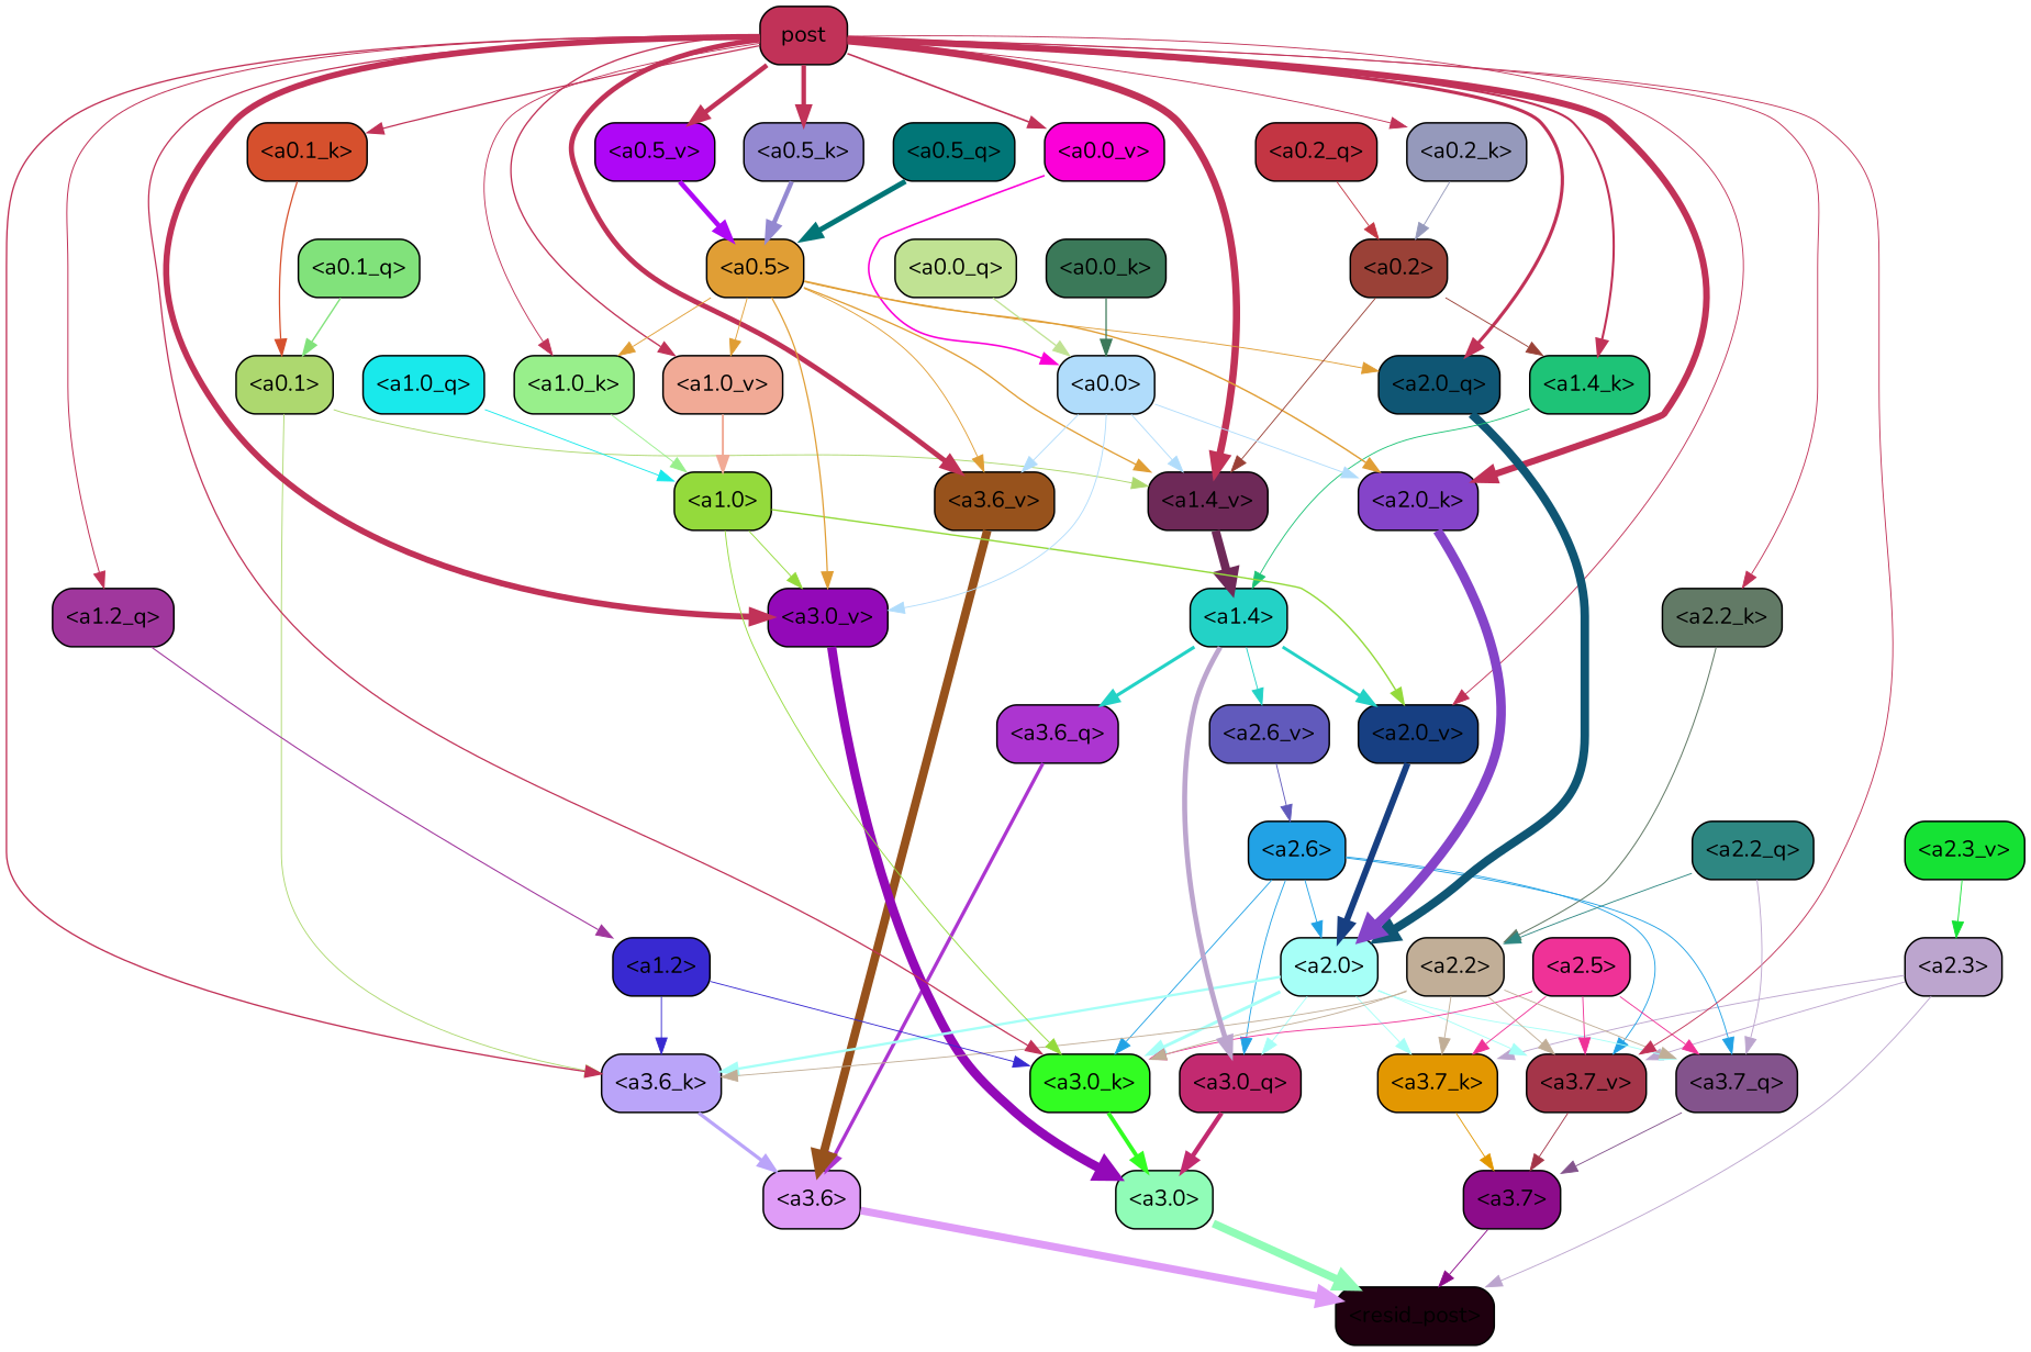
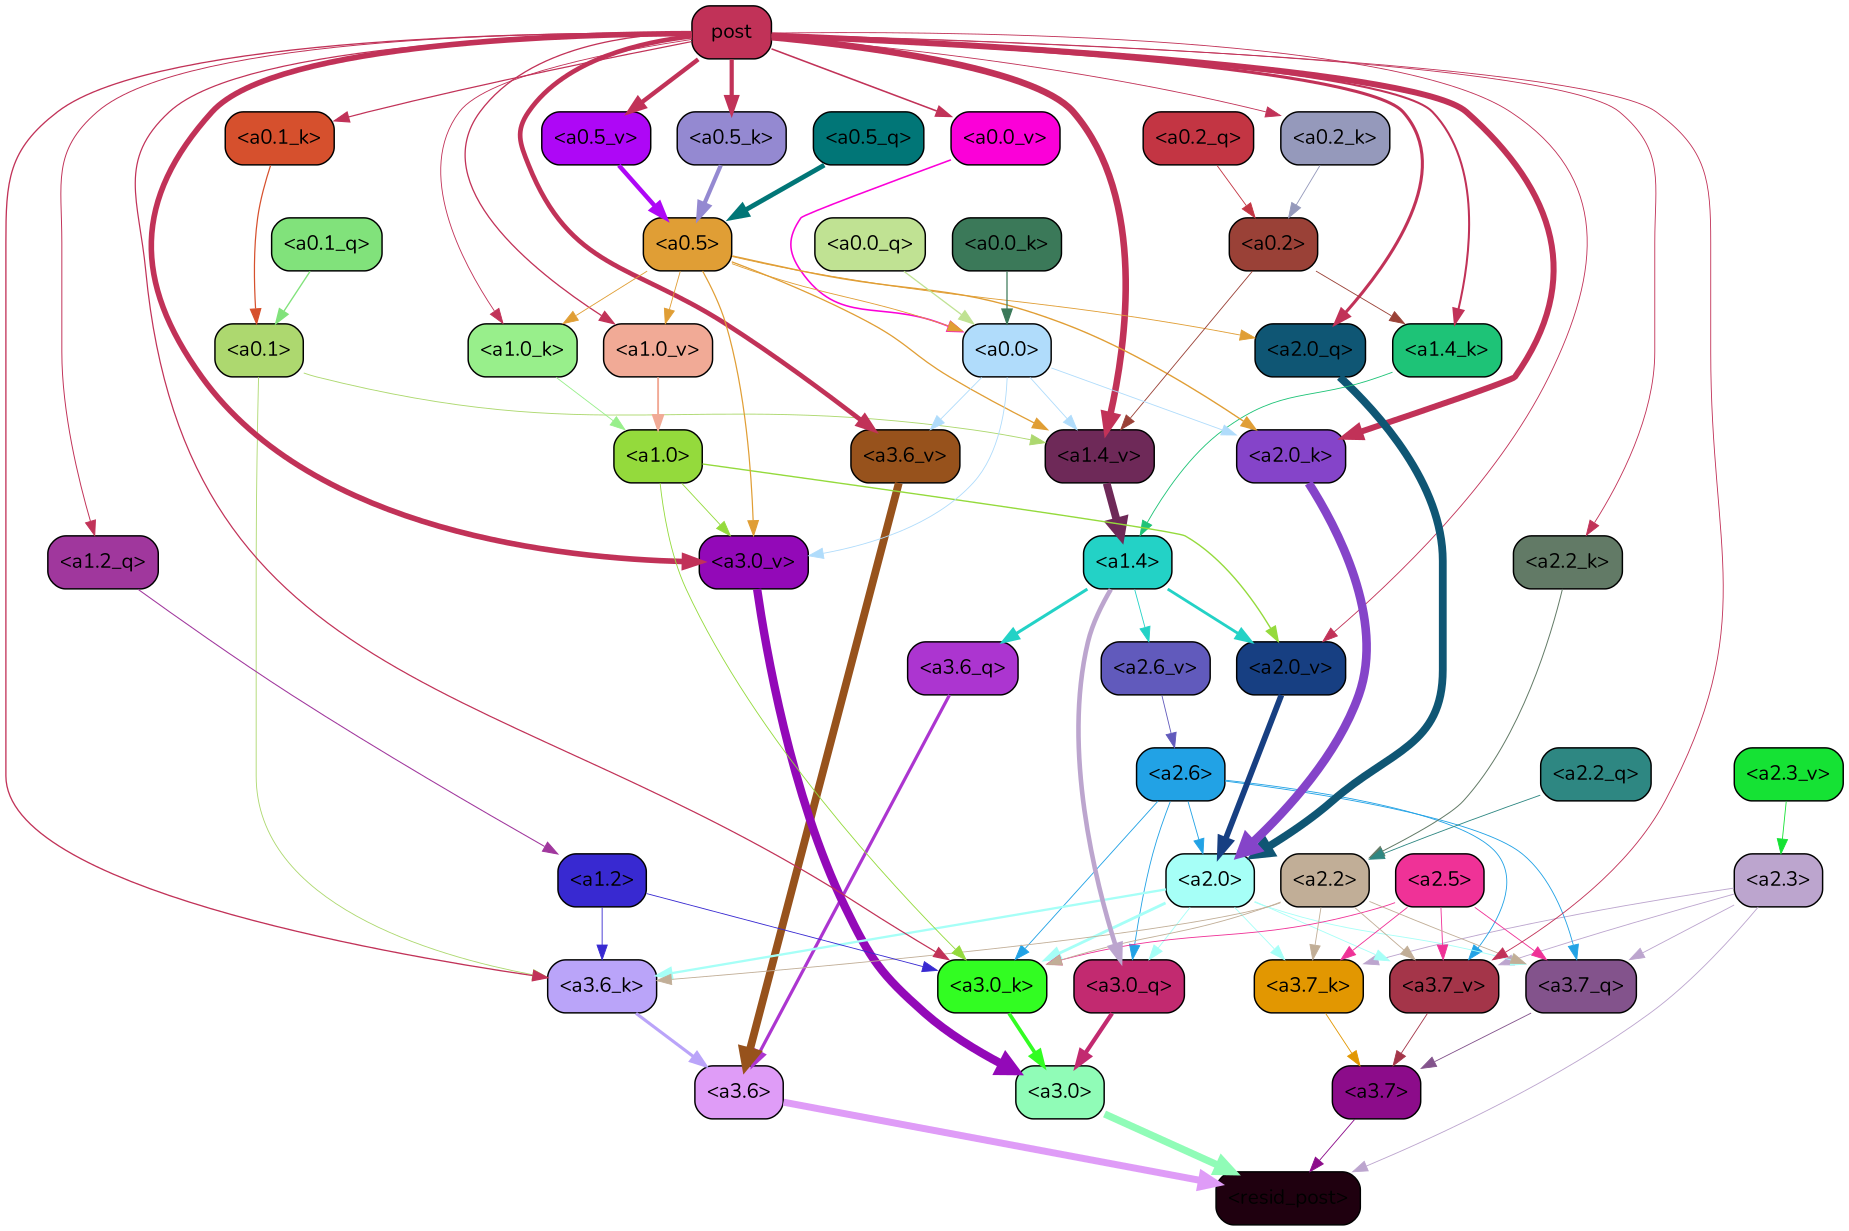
  strict digraph {
    fontname=Nunito
    splines=true
    node [color=black fontname=Nunito shape=box style="filled, rounded"]
    edge [color="#c13258" fontname=Nunito penwidth=0.6]
    "<a3.7>" [fillcolor="#8c0c8a"]
    "<resid_post>" [fillcolor="#1f000f"]
    "<a3.6>" [fillcolor="#df9cf7"]
    "<a3.0>" [fillcolor="#90fcb7"]
    "<a2.3>" [fillcolor="#bca5ce"]
    "<a3.7_q>" [fillcolor="#83538c"]
    "<a3.7_k>" [fillcolor="#e29701"]
    "<a3.7_v>" [fillcolor="#a43549"]
    "<a3.6_q>" [fillcolor="#ac35d0"]
    "<a3.0_q>" [fillcolor="#c22a70"]
    "<a3.6_k>" [fillcolor="#baa4f9"]
    "<a3.0_k>" [fillcolor="#32fd22"]
    "<a3.6_v>" [fillcolor="#97521c"]
    "<a3.0_v>" [fillcolor="#9309b8"]
    "<a2.6>" [fillcolor="#22a2e5"]
    "<a2.0>" [fillcolor="#a6fff7"]
    "<a2.5>" [fillcolor="#ef3297"]
    "<a2.2>" [fillcolor="#c1ae97"]
    "<a1.4>" [fillcolor="#23d2c6"]
    "<a2.6_v>" [fillcolor="#615abc"]
    "<a2.0_v>" [fillcolor="#173f82"]
    "<a1.2>" [fillcolor="#3829d1"]
    "<a0.1>" [fillcolor="#add86f"]
    "<a1.4_v>" [fillcolor="#6e2958"]
    n25 [fillcolor="#c13258" label=post]
    "<a2.0_q>" [fillcolor="#0f5674"]
    "<a2.2_k>" [fillcolor="#627a66"]
    "<a2.0_k>" [fillcolor="#8544c9"]
    "<a1.2_q>" [fillcolor="#a0379d"]
    "<a1.4_k>" [fillcolor="#1ec377"]
    "<a1.0_k>" [fillcolor="#98ef8b"]
    "<a1.0_v>" [fillcolor="#f1aa96"]
    "<a0.5_k>" [fillcolor="#9489d1"]
    "<a0.2_k>" [fillcolor="#9599bb"]
    "<a0.1_k>" [fillcolor="#d6502d"]
    "<a0.5_v>" [fillcolor="#ae07f6"]
    "<a0.0_v>" [fillcolor="#fb00d8"]
    "<a1.0>" [fillcolor="#94da3c"]
    "<a0.5>" [fillcolor="#e09e35"]
    "<a0.2>" [fillcolor="#9a4137"]
    "<a0.0>" [fillcolor="#b0dcfb"]
    "<a2.2_q>" [fillcolor="#2e8782"]
    "<a2.3_v>" [fillcolor="#15e234"]
-   "<a1.0_q>" [fillcolor="#19e9eb"]
    "<a0.5_q>" [fillcolor="#017677"]
    "<a0.2_q>" [fillcolor="#c33543"]
    "<a0.1_q>" [fillcolor="#81e27b"]
    "<a0.0_q>" [fillcolor="#c0e293"]
    "<a0.0_k>" [fillcolor="#3b7959"]
    "<a3.7>" -> "<resid_post>" [color="#8c0c8a"]
    "<a3.6>" -> "<resid_post>" [color="#df9cf7" penwidth=4.751592040061951]
    "<a3.0>" -> "<resid_post>" [color="#90fcb7" penwidth=4.904066681861877]
    "<a2.3>" -> "<resid_post>" [color="#bca5ce"]
-   "<a2.2_q>" -> "<a3.7_q>" [color="#bca5ce"]
+   "<a2.3>" -> "<a3.7_q>" [color="#bca5ce"]
    "<a2.3>" -> "<a3.7_k>" [color="#bca5ce" penwidth=0.6069068089127541]
    "<a2.3>" -> "<a3.7_v>" [color="#bca5ce"]
    "<a3.7_q>" -> "<a3.7>" [color="#83538c"]
    "<a3.7_k>" -> "<a3.7>" [color="#e29701"]
    "<a3.7_v>" -> "<a3.7>" [color="#a43549"]
    "<a3.6_q>" -> "<a3.6>" [color="#ac35d0" penwidth=2.160832464694977]
    "<a3.0_q>" -> "<a3.0>" [color="#c22a70" penwidth=2.870753765106201]
    "<a3.6_k>" -> "<a3.6>" [color="#baa4f9" penwidth=2.13908451795578]
    "<a3.0_k>" -> "<a3.0>" [color="#32fd22" penwidth=2.520303964614868]
    "<a3.6_v>" -> "<a3.6>" [color="#97521c" penwidth=5.297133803367615]
    "<a3.0_v>" -> "<a3.0>" [color="#9309b8" penwidth=5.680712580680847]
    "<a2.6>" -> "<a3.7_q>" [color="#22a2e5"]
    "<a2.6>" -> "<a3.7_v>" [color="#22a2e5"]
    "<a2.6>" -> "<a3.0_q>" [color="#22a2e5"]
    "<a2.6>" -> "<a3.0_k>" [color="#22a2e5"]
    "<a2.6>" -> "<a2.0>" [color="#22a2e5"]
    "<a2.0>" -> "<a3.7_q>" [color="#a6fff7"]
    "<a2.0>" -> "<a3.7_k>" [color="#a6fff7"]
    "<a2.0>" -> "<a3.7_v>" [color="#a6fff7"]
    "<a2.0>" -> "<a3.0_q>" [color="#a6fff7"]
    "<a2.0>" -> "<a3.6_k>" [color="#a6fff7" penwidth=1.564806342124939]
    "<a2.0>" -> "<a3.0_k>" [color="#a6fff7" penwidth=1.9353990852832794]
    "<a2.5>" -> "<a3.7_q>" [color="#ef3297"]
    "<a2.5>" -> "<a3.7_k>" [color="#ef3297"]
    "<a2.5>" -> "<a3.7_v>" [color="#ef3297"]
    "<a2.5>" -> "<a3.0_k>" [color="#ef3297"]
    "<a2.2>" -> "<a3.7_q>" [color="#c1ae97"]
    "<a2.2>" -> "<a3.7_k>" [color="#c1ae97"]
    "<a2.2>" -> "<a3.7_v>" [color="#c1ae97"]
    "<a2.2>" -> "<a3.6_k>" [color="#c1ae97"]
    "<a2.2>" -> "<a3.0_k>" [color="#c1ae97"]
    "<a1.4>" -> "<a3.6_q>" [color="#23d2c6" penwidth=2.0727532356977463]
    "<a1.4>" -> "<a3.0_q>" [color="#bca5ce" penwidth=3.1279823780059814]
    "<a1.4>" -> "<a2.6_v>" [color="#23d2c6"]
    "<a1.4>" -> "<a2.0_v>" [color="#23d2c6" penwidth=1.9170897603034973]
    "<a2.6_v>" -> "<a2.6>" [color="#615abc"]
    "<a2.0_v>" -> "<a2.0>" [color="#173f82" penwidth=3.9621697664260864]
    "<a1.2>" -> "<a3.6_k>" [color="#3829d1"]
    "<a1.2>" -> "<a3.0_k>" [color="#3829d1"]
    "<a0.1>" -> "<a3.6_k>" [color="#add86f"]
    "<a0.1>" -> "<a1.4_v>" [color="#add86f" penwidth=0.6202214732766151]
    "<a1.4_v>" -> "<a1.4>" [color="#6e2958" penwidth=5.280138969421387]
    n25 -> "<a3.7_v>"
    n25 -> "<a3.6_k>" [penwidth=0.8915999233722687]
    n25 -> "<a3.0_k>" [penwidth=0.832088902592659]
    n25 -> "<a3.6_v>" [penwidth=3.1840110421180725]
    n25 -> "<a3.0_v>" [penwidth=3.8132747188210487]
    n25 -> "<a2.0_v>"
    n25 -> "<a1.4_v>" [penwidth=4.4888065457344055]
    n25 -> "<a2.0_q>" [penwidth=2.084651827812195]
    n25 -> "<a2.2_k>"
    n25 -> "<a2.0_k>" [penwidth=4.084526404738426]
    n25 -> "<a1.2_q>" [penwidth=0.6670737266540527]
    n25 -> "<a1.4_k>" [penwidth=1.3912410736083984]
    n25 -> "<a1.0_k>"
    n25 -> "<a1.0_v>" [penwidth=0.8796700537204742]
    n25 -> "<a0.5_k>" [penwidth=2.847888708114624]
    n25 -> "<a0.2_k>"
    n25 -> "<a0.1_k>" [penwidth=0.8383875787258148]
    n25 -> "<a0.5_v>" [penwidth=2.9884533882141113]
    n25 -> "<a0.0_v>" [penwidth=1.0739320516586304]
    "<a2.0_q>" -> "<a2.0>" [color="#0f5674" penwidth=5.29856276512146]
    "<a2.2_k>" -> "<a2.2>" [color="#627a66" penwidth=0.6722683310508728]
    "<a2.0_k>" -> "<a2.0>" [color="#8544c9" penwidth=5.859246134757996]
    "<a1.2_q>" -> "<a1.2>" [color="#a0379d" penwidth=0.7185482024215162]
    "<a1.4_k>" -> "<a1.4>" [color="#1ec377"]
    "<a1.0_k>" -> "<a1.0>" [color="#98ef8b"]
    "<a1.0_v>" -> "<a1.0>" [color="#f1aa96" penwidth=1.318962275981903]
    "<a0.5_k>" -> "<a0.5>" [color="#9489d1" penwidth=2.847884178161621]
    "<a0.2_k>" -> "<a0.2>" [color="#9599bb"]
    "<a0.1_k>" -> "<a0.1>" [color="#d6502d" penwidth=0.8383780717849731]
    "<a0.5_v>" -> "<a0.5>" [color="#ae07f6" penwidth=3.0173392295837402]
    "<a0.0_v>" -> "<a0.0>" [color="#fb00d8" penwidth=1.0739268958568573]
    "<a1.0>" -> "<a3.0_k>" [color="#94da3c"]
    "<a1.0>" -> "<a3.0_v>" [color="#94da3c"]
    "<a1.0>" -> "<a2.0_v>" [color="#94da3c" penwidth=0.9450988052412868]
-   "<a0.5>" -> "<a3.6_v>" [color="#e09e35"]
+   "<a0.5>" -> "<a0.0>" [color="#e09e35"]
    "<a0.5>" -> "<a3.0_v>" [color="#e09e35" penwidth=0.8331108838319778]
    "<a0.5>" -> "<a1.4_v>" [color="#e09e35" penwidth=0.8757842034101486]
    "<a0.5>" -> "<a2.0_q>" [color="#e09e35"]
    "<a0.5>" -> "<a2.0_k>" [color="#e09e35" penwidth=0.9412797391414642]
    "<a0.5>" -> "<a1.0_k>" [color="#e09e35"]
    "<a0.5>" -> "<a1.0_v>" [color="#e09e35"]
    "<a0.2>" -> "<a1.4_v>" [color="#9a4137"]
    "<a0.2>" -> "<a1.4_k>" [color="#9a4137"]
    "<a0.0>" -> "<a3.6_v>" [color="#b0dcfb"]
    "<a0.0>" -> "<a3.0_v>" [color="#b0dcfb"]
    "<a0.0>" -> "<a1.4_v>" [color="#b0dcfb"]
    "<a0.0>" -> "<a2.0_k>" [color="#b0dcfb"]
    "<a2.2_q>" -> "<a2.2>" [color="#2e8782"]
    "<a2.3_v>" -> "<a2.3>" [color="#15e234"]
-   "<a1.0_q>" -> "<a1.0>" [color="#19e9eb"]
    "<a0.5_q>" -> "<a0.5>" [color="#017677" penwidth=3.2608389854431152]
    "<a0.2_q>" -> "<a0.2>" [color="#c33543"]
    "<a0.1_q>" -> "<a0.1>" [color="#81e27b" penwidth=0.9313003718852997]
    "<a0.0_q>" -> "<a0.0>" [color="#c0e293" penwidth=0.889376699924469]
    "<a0.0_k>" -> "<a0.0>" [color="#3b7959" penwidth=0.8456957042217255]
  }
